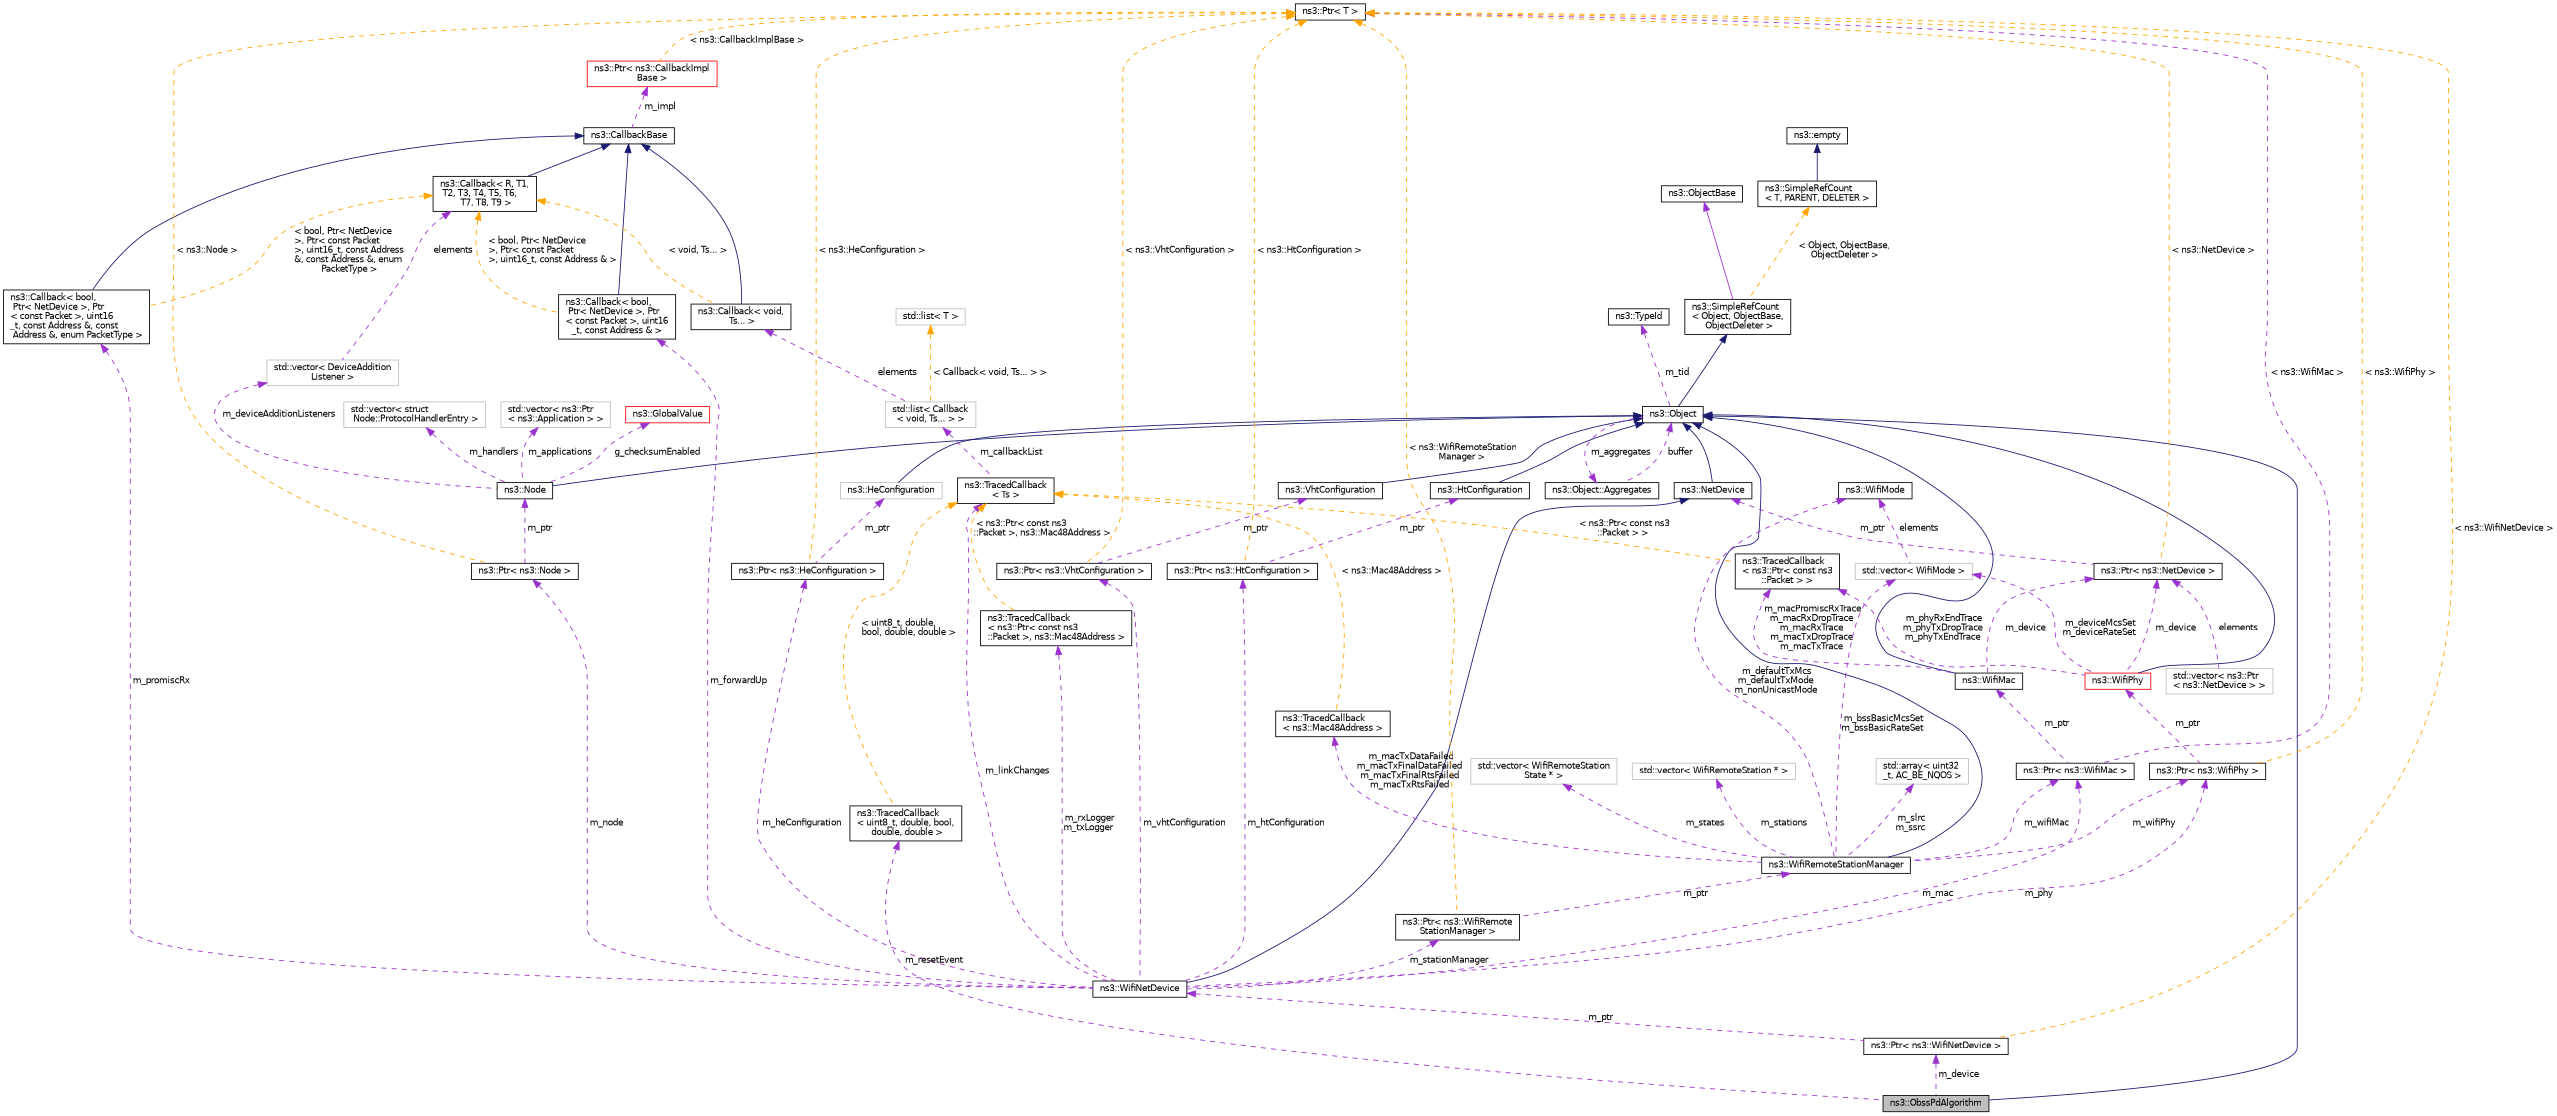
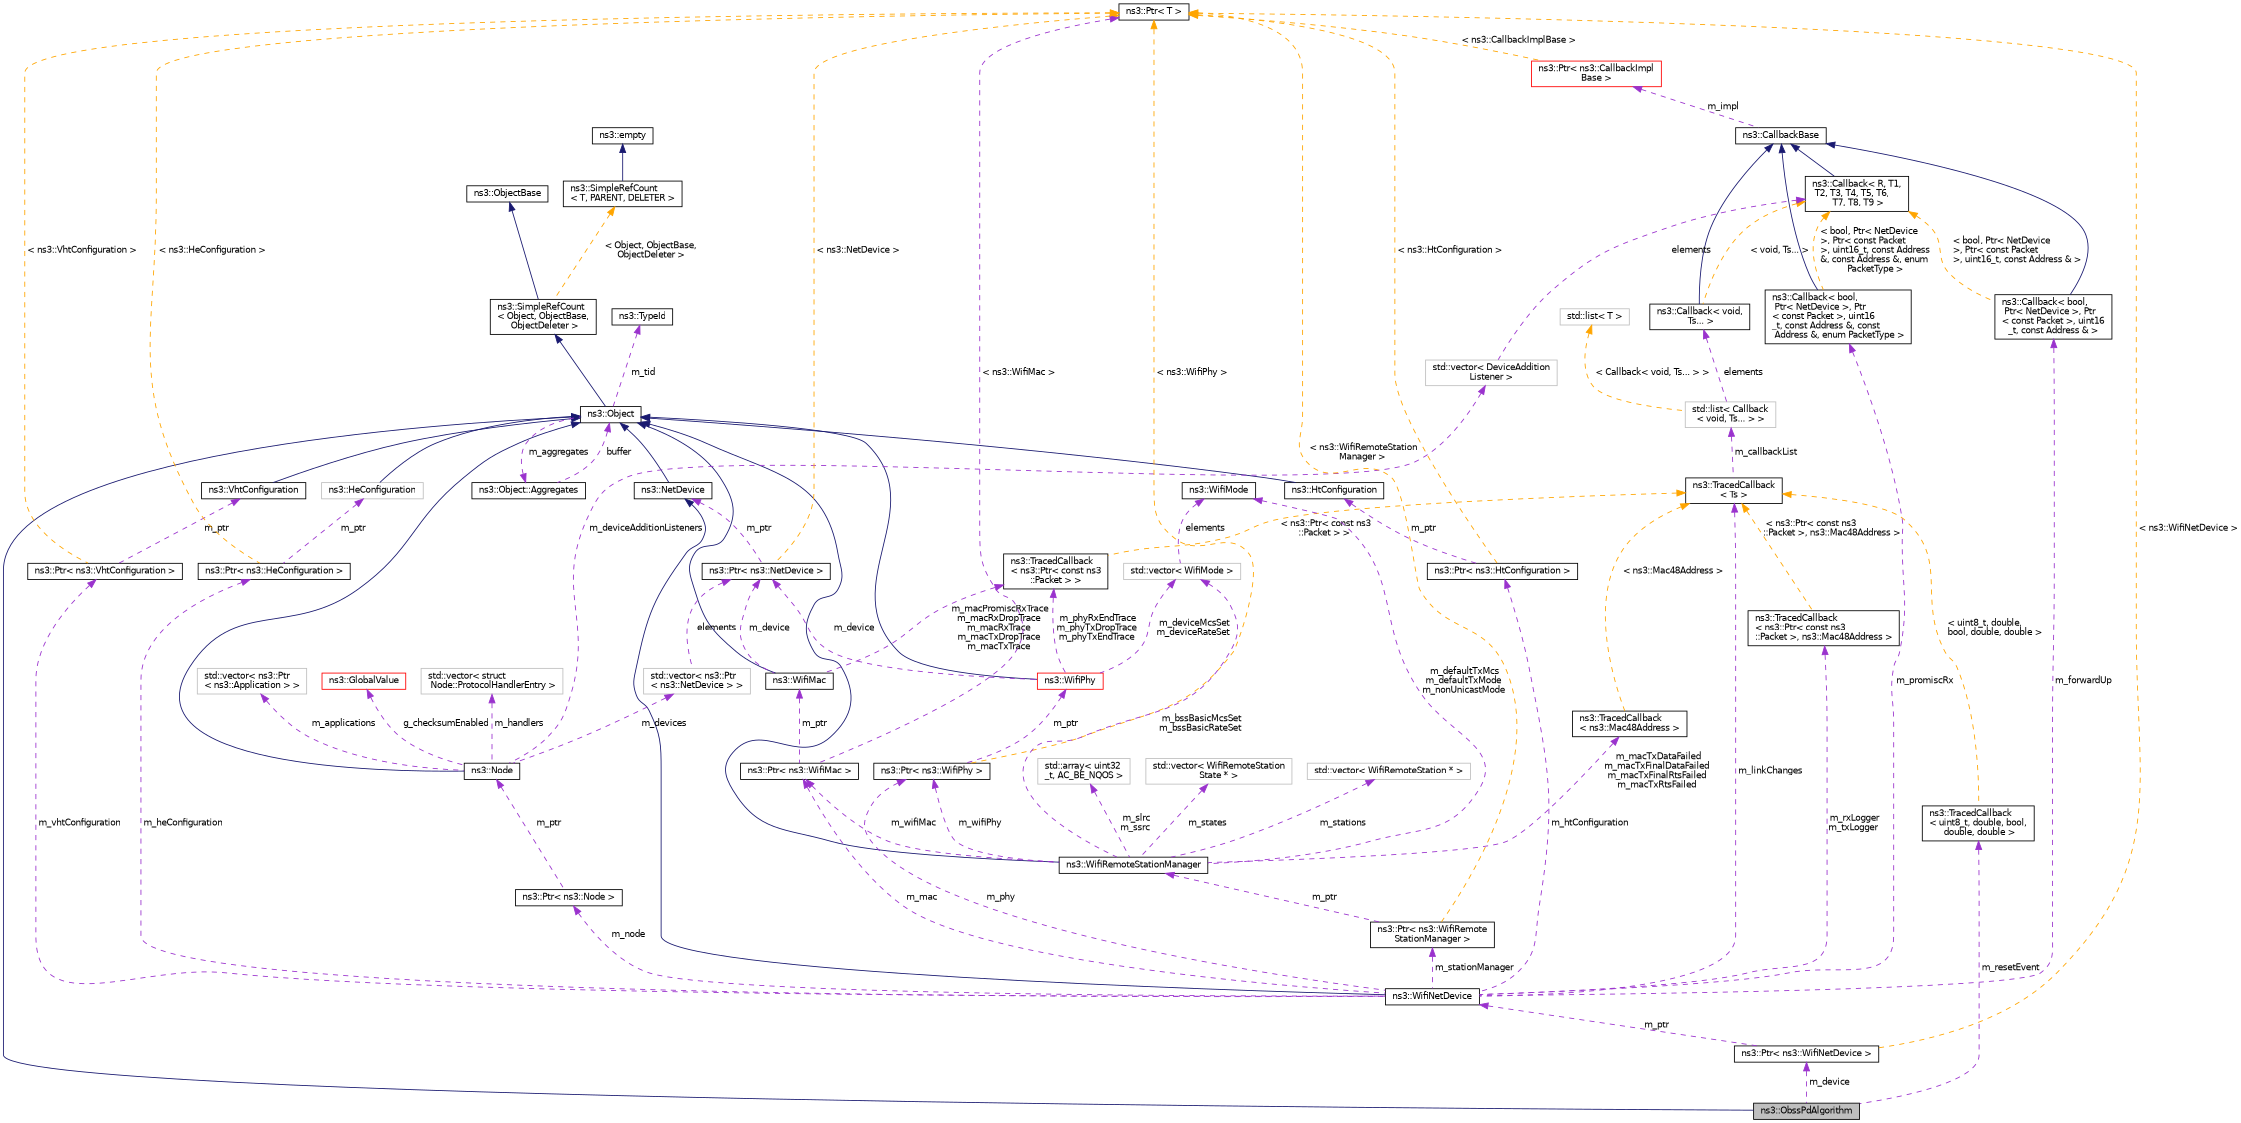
  digraph {
    node [color=black fillcolor=white fontname=Helvetica fontsize=10 shape=record style=filled]
    edge [color=darkorchid3 dir=back fontname=Helvetica fontsize=10 labelfontname=Helvetica labelfontsize=10 style=dashed]
    n1 [fillcolor=grey75 fontcolor=black height=0.2 label="ns3::ObssPdAlgorithm" width=0.4]
    n2 [height=0.2 label="ns3::Object" width=0.4]
    n3 [height=0.2 label="ns3::Object::Aggregates" width=0.4]
    n4 [height=0.2 label="ns3::NetDevice" width=0.4]
    n5 [height=0.2 label="ns3::WifiMac" width=0.4]
    n6 [height=0.2 label="ns3::HtConfiguration" width=0.4]
    n7 [height=0.2 label="ns3::WifiRemoteStationManager" width=0.4]
    n8 [color=red height=0.2 label="ns3::WifiPhy" width=0.4]
    n9 [height=0.2 label="ns3::Node" width=0.4]
    n10 [color=grey75 height=0.2 label="ns3::HeConfiguration" width=0.4]
    n11 [height=0.2 label="ns3::VhtConfiguration" width=0.4]
    n12 [height=0.2 label="ns3::WifiNetDevice" width=0.4]
    n13 [height=0.2 label="ns3::Ptr\< ns3::NetDevice \>" width=0.4]
    n14 [height=0.2 label="ns3::Ptr\< ns3::WifiMac \>" width=0.4]
    n15 [height=0.2 label="ns3::Ptr\< ns3::HtConfiguration \>" width=0.4]
    n16 [height=0.2 label="ns3::Ptr\< ns3::WifiRemote\lStationManager \>" width=0.4]
    n17 [height=0.2 label="ns3::Ptr\< ns3::WifiPhy \>" width=0.4]
    n18 [height=0.2 label="ns3::Ptr\< ns3::Node \>" width=0.4]
    n19 [height=0.2 label="ns3::Ptr\< ns3::HeConfiguration \>" width=0.4]
    n20 [height=0.2 label="ns3::Ptr\< ns3::VhtConfiguration \>" width=0.4]
    n21 [height=0.2 label="ns3::SimpleRefCount\l\< Object, ObjectBase,\l ObjectDeleter \>" width=0.4]
    n22 [height=0.2 label="ns3::ObjectBase" width=0.4]
    n23 [height=0.2 label="ns3::SimpleRefCount\l\< T, PARENT, DELETER \>" width=0.4]
    n24 [height=0.2 label="ns3::empty" width=0.4]
    n25 [height=0.2 label="ns3::TypeId" width=0.4]
    n26 [height=0.2 label="ns3::Ptr\< ns3::WifiNetDevice \>" width=0.4]
    n27 [color=grey75 height=0.2 label="std::vector\< ns3::Ptr\l\< ns3::NetDevice \> \>" width=0.4]
    n28 [height=0.2 label="ns3::TracedCallback\l\< ns3::Ptr\< const ns3\l::Packet \> \>" width=0.4]
    n29 [height=0.2 label="ns3::TracedCallback\l\< Ts \>" width=0.4]
    n30 [height=0.2 label="ns3::TracedCallback\l\< ns3::Ptr\< const ns3\l::Packet \>, ns3::Mac48Address \>" width=0.4]
    n31 [height=0.2 label="ns3::TracedCallback\l\< ns3::Mac48Address \>" width=0.4]
    n32 [height=0.2 label="ns3::TracedCallback\l\< uint8_t, double, bool,\l double, double \>" width=0.4]
    n33 [color=grey75 height=0.2 label="std::list\< Callback\l\< void, Ts... \> \>" width=0.4]
    n34 [height=0.2 label="ns3::Callback\< void,\l Ts... \>" width=0.4]
    n35 [height=0.2 label="ns3::CallbackBase" width=0.4]
    n36 [height=0.2 label="ns3::Callback\< R, T1,\l T2, T3, T4, T5, T6,\l T7, T8, T9 \>" width=0.4]
    n37 [height=0.2 label="ns3::Callback\< bool,\l Ptr\< NetDevice \>, Ptr\l\< const Packet \>, uint16\l_t, const Address &, const\l Address &, enum PacketType \>" width=0.4]
    n38 [height=0.2 label="ns3::Callback\< bool,\l Ptr\< NetDevice \>, Ptr\l\< const Packet \>, uint16\l_t, const Address & \>" width=0.4]
    n39 [color=grey75 height=0.2 label="std::vector\< DeviceAddition\lListener \>" width=0.4]
    n40 [color=red height=0.2 label="ns3::Ptr\< ns3::CallbackImpl\lBase \>" width=0.4]
    n41 [height=0.2 label="ns3::Ptr\< T \>" width=0.4]
    n42 [color=grey75 height=0.2 label="std::list\< T \>" width=0.4]
    n43 [color=grey75 height=0.2 label="std::vector\< WifiRemoteStation * \>" width=0.4]
    n44 [color=grey75 height=0.2 label="std::vector\< WifiMode \>" width=0.4]
    n45 [height=0.2 label="ns3::WifiMode" width=0.4]
    n46 [color=grey75 height=0.2 label="std::array\< uint32\l_t, AC_BE_NQOS \>" width=0.4]
    n47 [color=grey75 height=0.2 label="std::vector\< WifiRemoteStation\lState * \>" width=0.4]
    n48 [color=grey75 height=0.2 label="std::vector\< ns3::Ptr\l\< ns3::Application \> \>" width=0.4]
    n49 [color=red height=0.2 label="ns3::GlobalValue" width=0.4]
    n50 [color=grey75 height=0.2 label="std::vector\< struct\l Node::ProtocolHandlerEntry \>" width=0.4]
    n2 -> n1 [color=midnightblue style=solid]
    n2 -> n3 [label=" buffer"]
    n2 -> n4 [color=midnightblue style=solid]
    n2 -> n5 [color=midnightblue style=solid]
    n2 -> n6 [color=midnightblue style=solid]
    n2 -> n7 [color=midnightblue style=solid]
    n2 -> n8 [color=midnightblue style=solid]
    n2 -> n9 [color=midnightblue style=solid]
    n2 -> n10 [color=midnightblue style=solid]
    n2 -> n11 [color=midnightblue style=solid]
    n3 -> n2 [label=" m_aggregates"]
    n4 -> n12 [color=midnightblue style=solid]
    n4 -> n13 [label=" m_ptr"]
    n5 -> n14 [label=" m_ptr"]
    n6 -> n15 [label=" m_ptr"]
    n7 -> n16 [label=" m_ptr"]
    n8 -> n17 [label=" m_ptr"]
    n9 -> n18 [label=" m_ptr"]
    n10 -> n19 [label=" m_ptr"]
    n11 -> n20 [label=" m_ptr"]
    n12 -> n26 [label=" m_ptr"]
    n13 -> n5 [label=" m_device"]
    n13 -> n8 [label=" m_device"]
    n13 -> n27 [label=" elements"]
    n14 -> n7 [label=" m_wifiMac"]
    n14 -> n12 [label=" m_mac"]
    n15 -> n12 [label=" m_htConfiguration"]
    n16 -> n12 [label=" m_stationManager"]
    n17 -> n7 [label=" m_wifiPhy"]
    n17 -> n12 [label=" m_phy"]
    n18 -> n12 [label=" m_node"]
    n19 -> n12 [label=" m_heConfiguration"]
    n20 -> n12 [label=" m_vhtConfiguration"]
    n21 -> n2 [color=midnightblue style=solid]
-   n22 -> n21 [style=solid]
+   n22 -> n21 [color=midnightblue style=solid]
    n23 -> n21 [color=orange label=" \< Object, ObjectBase,\l ObjectDeleter \>"]
    n24 -> n23 [color=midnightblue style=solid]
    n25 -> n2 [label=" m_tid"]
    n26 -> n1 [label=" m_device"]
+   n27 -> n9 [label=" m_devices"]
    n28 -> n5 [label=" m_macPromiscRxTrace\nm_macRxDropTrace\nm_macRxTrace\nm_macTxDropTrace\nm_macTxTrace"]
    n28 -> n8 [label=" m_phyRxEndTrace\nm_phyTxDropTrace\nm_phyTxEndTrace"]
    n29 -> n12 [label=" m_linkChanges"]
    n29 -> n28 [color=orange label=" \< ns3::Ptr\< const ns3\l::Packet \> \>"]
    n29 -> n30 [color=orange label=" \< ns3::Ptr\< const ns3\l::Packet \>, ns3::Mac48Address \>"]
    n29 -> n31 [color=orange label=" \< ns3::Mac48Address \>"]
    n29 -> n32 [color=orange label=" \< uint8_t, double,\l bool, double, double \>"]
    n30 -> n12 [label=" m_rxLogger\nm_txLogger"]
    n31 -> n7 [label=" m_macTxDataFailed\nm_macTxFinalDataFailed\nm_macTxFinalRtsFailed\nm_macTxRtsFailed"]
    n32 -> n1 [label=" m_resetEvent"]
    n33 -> n29 [label=" m_callbackList"]
    n34 -> n33 [label=" elements"]
    n35 -> n34 [color=midnightblue style=solid]
    n35 -> n36 [color=midnightblue style=solid]
    n35 -> n37 [color=midnightblue style=solid]
    n35 -> n38 [color=midnightblue style=solid]
    n36 -> n34 [color=orange label=" \< void, Ts... \>"]
    n36 -> n37 [color=orange label=" \< bool, Ptr\< NetDevice\l \>, Ptr\< const Packet\l \>, uint16_t, const Address\l &, const Address &, enum\l PacketType \>"]
    n36 -> n38 [color=orange label=" \< bool, Ptr\< NetDevice\l \>, Ptr\< const Packet\l \>, uint16_t, const Address & \>"]
    n36 -> n39 [label=" elements"]
    n37 -> n12 [label=" m_promiscRx"]
    n38 -> n12 [label=" m_forwardUp"]
    n39 -> n9 [label=" m_deviceAdditionListeners"]
    n40 -> n35 [label=" m_impl"]
    n41 -> n13 [color=orange label=" \< ns3::NetDevice \>"]
    n41 -> n14 [label=" \< ns3::WifiMac \>"]
    n41 -> n15 [color=orange label=" \< ns3::HtConfiguration \>"]
    n41 -> n16 [color=orange label=" \< ns3::WifiRemoteStation\lManager \>"]
    n41 -> n17 [color=orange label=" \< ns3::WifiPhy \>"]
-   n41 -> n18 [color=orange label=" \< ns3::Node \>"]
    n41 -> n19 [color=orange label=" \< ns3::HeConfiguration \>"]
    n41 -> n20 [color=orange label=" \< ns3::VhtConfiguration \>"]
    n41 -> n26 [color=orange label=" \< ns3::WifiNetDevice \>"]
    n41 -> n40 [color=orange label=" \< ns3::CallbackImplBase \>"]
    n42 -> n33 [color=orange label=" \< Callback\< void, Ts... \> \>"]
    n43 -> n7 [label=" m_stations"]
    n44 -> n7 [label=" m_bssBasicMcsSet\nm_bssBasicRateSet"]
    n44 -> n8 [label=" m_deviceMcsSet\nm_deviceRateSet"]
    n45 -> n7 [label=" m_defaultTxMcs\nm_defaultTxMode\nm_nonUnicastMode"]
    n45 -> n44 [label=" elements"]
    n46 -> n7 [label=" m_slrc\nm_ssrc"]
    n47 -> n7 [label=" m_states"]
    n48 -> n9 [label=" m_applications"]
    n49 -> n9 [label=" g_checksumEnabled"]
    n50 -> n9 [label=" m_handlers"]
  }
